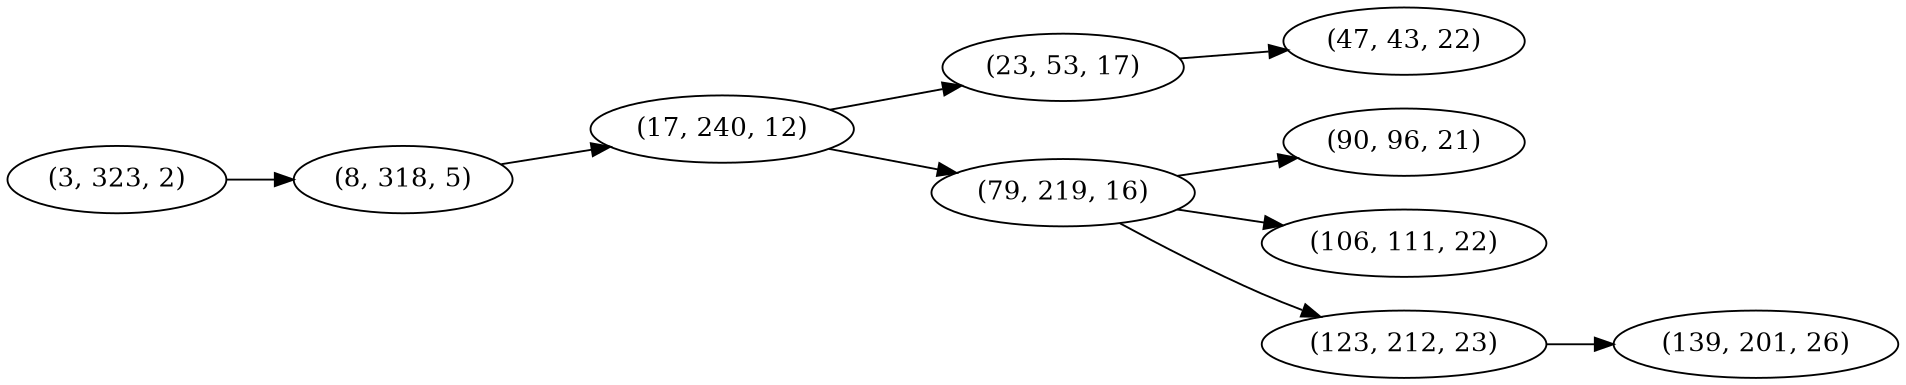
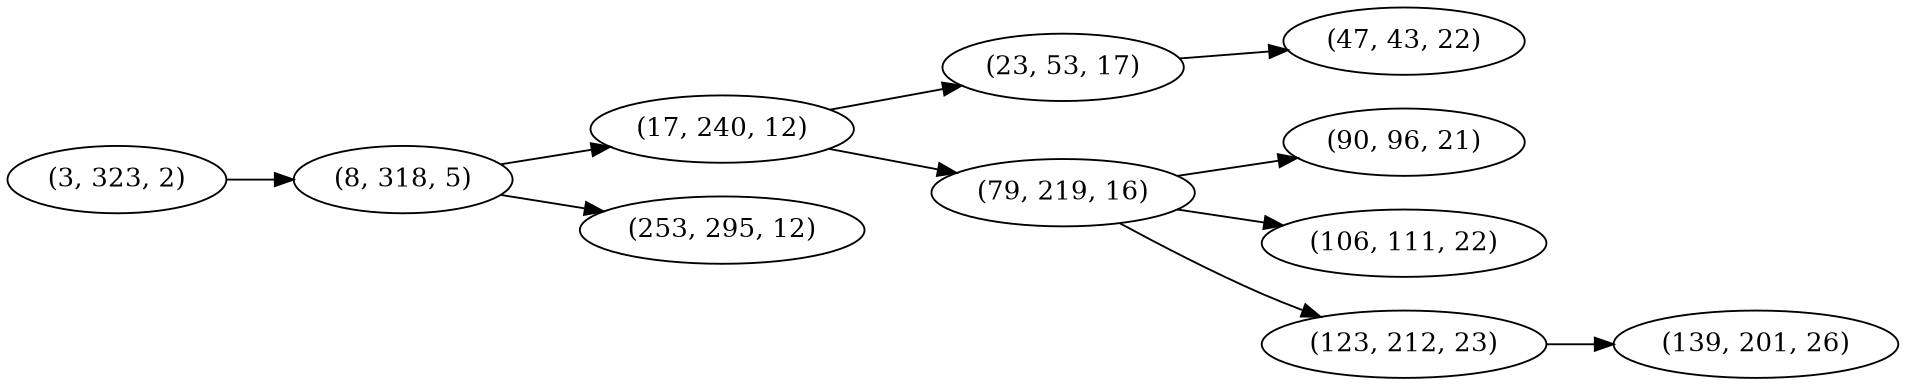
  digraph {
    rankdir=LR
    "(3, 323, 2)"
    "(8, 318, 5)"
    "(17, 240, 12)"
+   "(253, 295, 12)"
    "(23, 53, 17)"
    "(79, 219, 16)"
    n7 [label="(47, 43, 22)"]
    "(90, 96, 21)"
    "(106, 111, 22)"
    "(123, 212, 23)"
    "(139, 201, 26)"
    "(3, 323, 2)" -> "(8, 318, 5)"
    "(8, 318, 5)" -> "(17, 240, 12)"
+   "(8, 318, 5)" -> "(253, 295, 12)"
    "(17, 240, 12)" -> "(23, 53, 17)"
    "(17, 240, 12)" -> "(79, 219, 16)"
    "(23, 53, 17)" -> n7
    "(79, 219, 16)" -> "(90, 96, 21)"
    "(79, 219, 16)" -> "(106, 111, 22)"
    "(79, 219, 16)" -> "(123, 212, 23)"
    "(123, 212, 23)" -> "(139, 201, 26)"
  }
